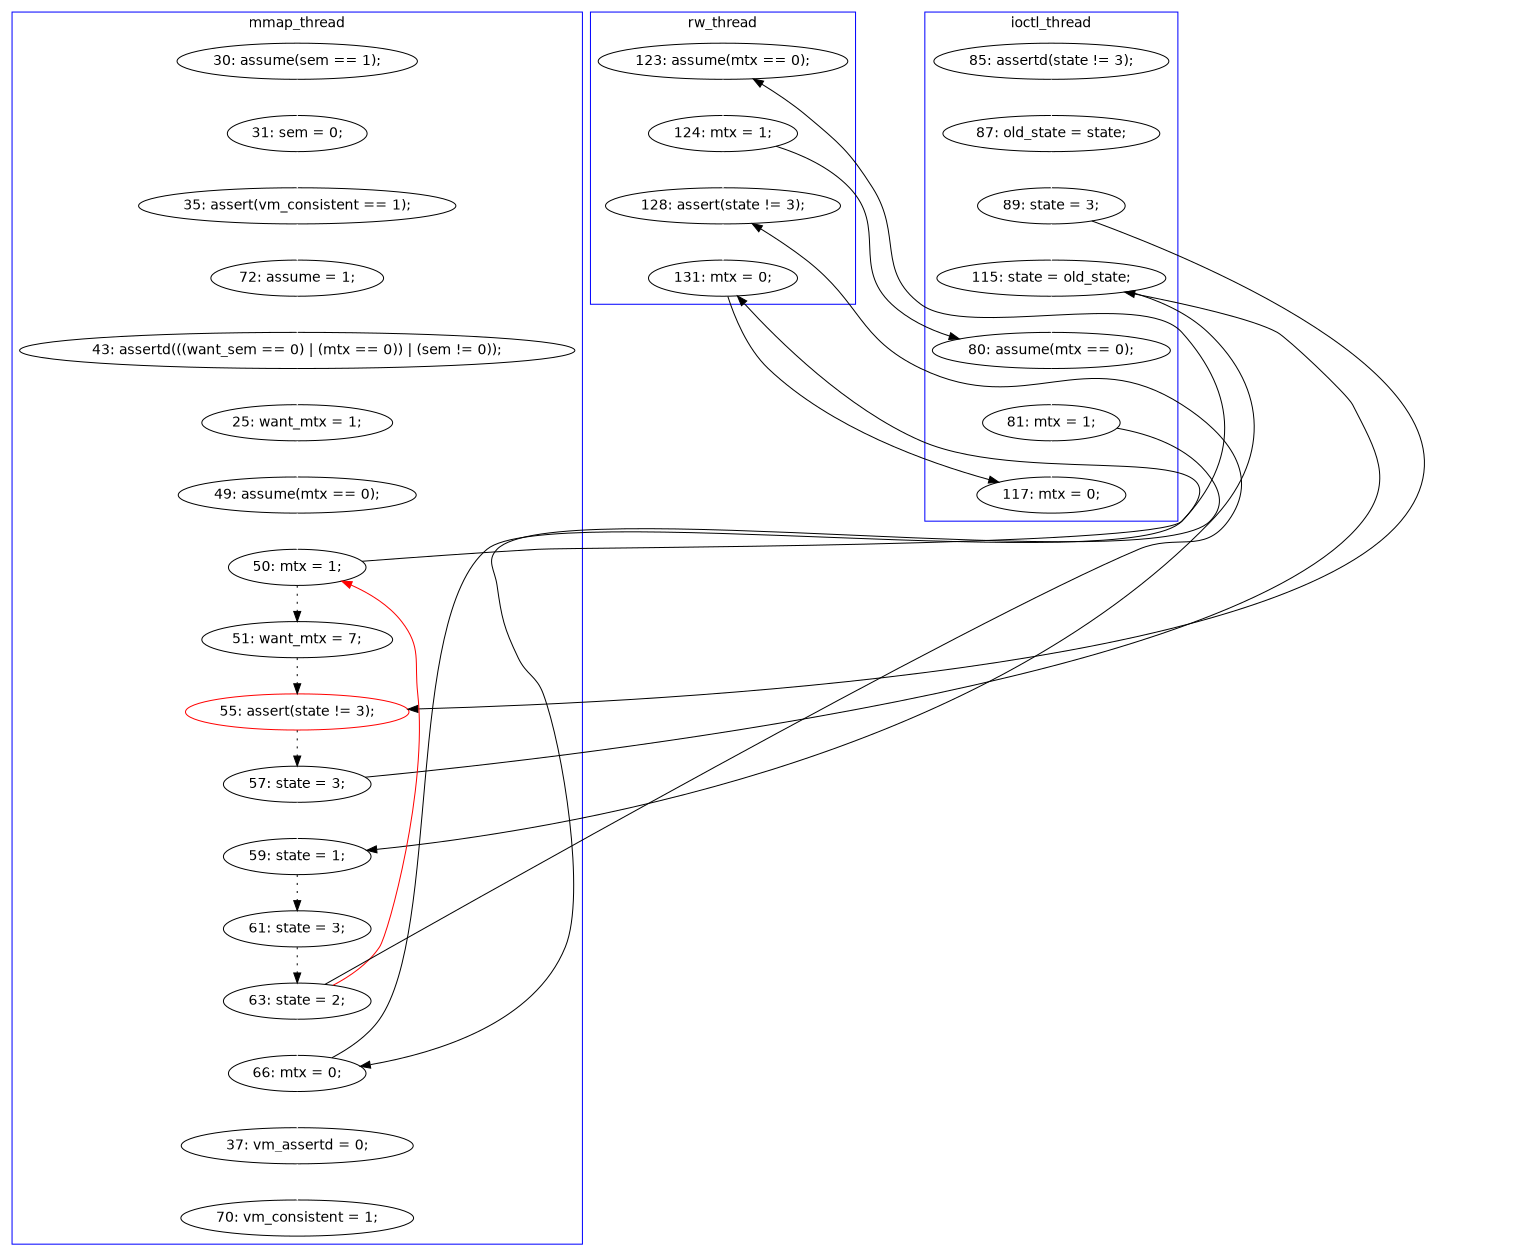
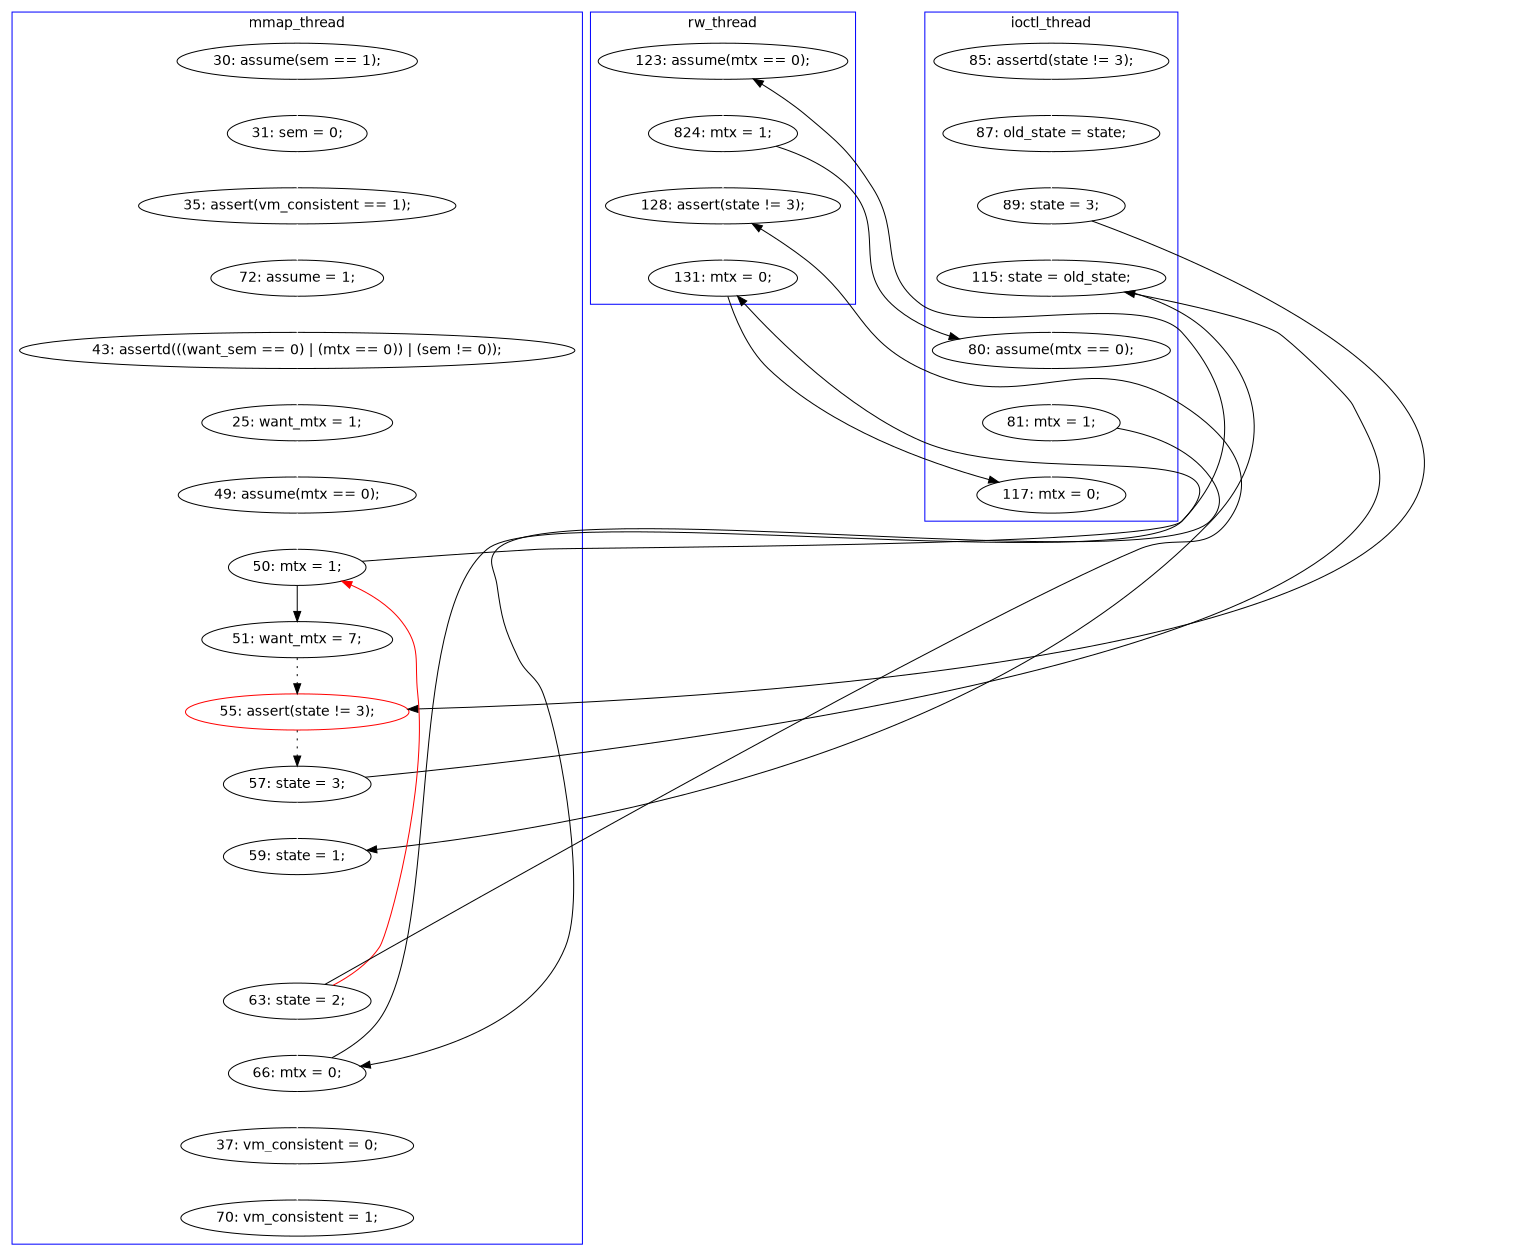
  digraph {
    fontname="DejaVu Sans"
    node [fontname="DejaVu Sans"]
    edge [color=white fontname="DejaVu Sans" style=solid]
    n1 [label="117: mtx = 0;"]
    n2 [label="80: assume(mtx == 0);"]
    n3 [label="81: mtx = 1;"]
    n4 [label="89: state = 3;"]
    n5 [label="115: state = old_state;"]
    n6 [label="87: old_state = state;"]
    n7 [label="85: assertd(state != 3);"]
    n8 [label="30: assume(sem == 1);"]
    n9 [label="31: sem = 0;"]
    n10 [label="57: state = 3;"]
    n11 [label="59: state = 1;"]
    n12 [label="43: assertd(((want_sem == 0) | (mtx == 0)) | (sem != 0));"]
    n13 [label="25: want_mtx = 1;"]
    n14 [label="50: mtx = 1;"]
    n15 [label="51: want_mtx = 7;"]
    n16 [label="72: assume = 1;"]
    n17 [color=red label="55: assert(state != 3);"]
    n18 [label="63: state = 2;"]
    n19 [label="35: assert(vm_consistent == 1);"]
    n20 [label="66: mtx = 0;"]
-   n21 [label="61: state = 3;"]
-   n22 [label="37: vm_assertd = 0;"]
+   n22 [label="37: vm_consistent = 0;"]
    n23 [label="49: assume(mtx == 0);"]
    n24 [label="70: vm_consistent = 1;"]
    n25 [label="131: mtx = 0;"]
    n26 [label="128: assert(state != 3);"]
-   n27 [label="124: mtx = 1;"]
+   n27 [label="824: mtx = 1;"]
    n28 [label="123: assume(mtx == 0);"]
    subgraph cluster_1 {
      color=blue
      label=ioctl_thread
      n1
      n2
      n3
      n4
      n5
      n6
      n7
    }
    subgraph cluster_2 {
      color=blue
      label=mmap_thread
      n8
      n9
      n10
      n11
      n12
      n13
      n14
      n15
      n16
      n17
      n18
      n19
      n20
-     n21
      n22
      n23
      n24
    }
    subgraph cluster_3 {
      color=blue
      label=rw_thread
      n25
      n26
      n27
      n28
    }
    n2 -> n3
    n3 -> n1
    n3 -> n20 [color=black constraint=false]
    n4 -> n5
    n4 -> n17 [color=black constraint=false]
    n5 -> n2
    n5 -> n11 [color=black constraint=false]
    n6 -> n4
    n7 -> n6
    n8 -> n9
    n9 -> n19
    n10 -> n5 [color=black constraint=false]
    n10 -> n11
-   n11 -> n21 [color=black style=dotted]
    n12 -> n13
    n13 -> n23
-   n14 -> n15 [color=black style=dotted]
+   n14 -> n15 [color=black]
    n14 -> n28 [color=black constraint=false]
    n15 -> n17 [color=black style=dotted]
    n16 -> n12
    n17 -> n10 [color=black style=dotted]
    n18 -> n14 [color=red constraint=false]
    n18 -> n20
    n18 -> n26 [color=black constraint=false]
    n19 -> n16
    n20 -> n22
    n20 -> n25 [color=black constraint=false]
-   n21 -> n18 [color=black style=dotted]
    n22 -> n24
    n23 -> n14
    n25 -> n1 [color=black constraint=false]
    n26 -> n25
    n27 -> n2 [color=black constraint=false]
    n27 -> n26
    n28 -> n27
  }
